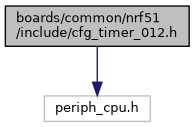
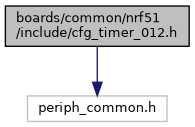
  digraph {
    node [fontname=Helvetica fontsize=10 shape=record style=filled]
    n1 [color=black fillcolor=grey75 fontcolor=black height=0.2 label="boards/common/nrf51\l/include/cfg_timer_012.h" width=0.4]
-   n2 [color=grey75 fillcolor=white height=0.2 label="periph_cpu.h" width=0.4]
+   n2 [color=grey75 fillcolor=white height=0.2 label="periph_common.h" width=0.4]
    n1 -> n2 [color=midnightblue fontname=Helvetica fontsize=10 labelfontname=Helvetica labelfontsize=10 style=solid]
  }
